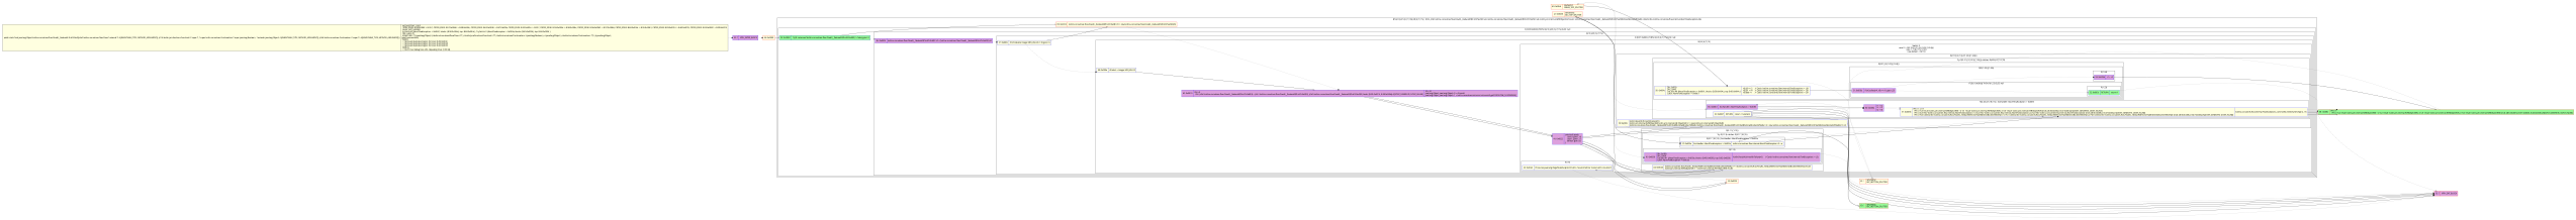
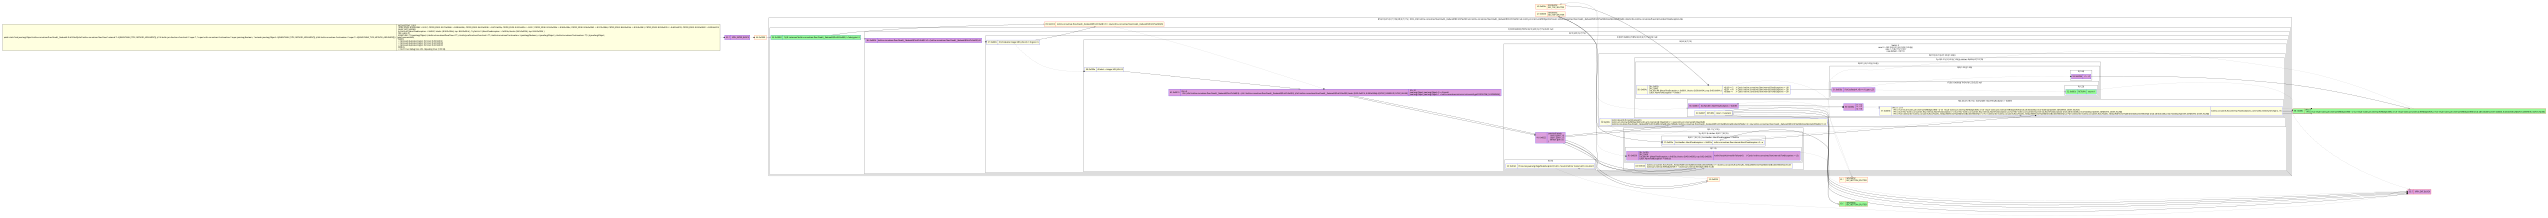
  digraph {
    fontname="Open Sans"
    rankdir=LR
    node [color=blue fillcolor=lightyellow fontname="Open Sans" shape=record style=filled]
    edge [arrowhead=onormal fontname="Open Sans" style=dotted]
    n1 [fillcolor=palegreen label="{52\:\ 0x005c|RETURN\l|return r1\l}"]
    n2 [fillcolor=plum label="{51\:\ 0x005a|if (r6.collect(r4, r8) == r1) goto L23\l}"]
    n3 [fillcolor=plum label="{53\:\ 0x005d|r1 = r2\l}"]
    n4 [label="{50\:\ 0x004c|TRY_ENTER\lTRY_LEAVE\lTryCatch #0 \{AbortFlowException \-\> 0x0061, blocks: (B:50:0x004c), top: B:60:0x004c \}\lCatch: AbortFlowException \-\> 0x0061\l|r8.L$0 = r2     \/\/ Catch: kotlinx.coroutines.flow.internal.FlowExceptions \-\> L61\lr8.L$1 = r4     \/\/ Catch: kotlinx.coroutines.flow.internal.FlowExceptions \-\> L61\lr8.label = 1     \/\/ Catch: kotlinx.coroutines.flow.internal.FlowExceptions \-\> L61\l}"]
    n5 [fillcolor=plum label="{55\:\ 0x0061|ExcHandler: AbortFlowException \-\> 0x0061\l}"]
    n6 [fillcolor=plum label="{56\:\ 0x0062|r1 = r2\lr7 = r4\lr2 = r6\l}"]
    n7 [label="{57\:\ 0x0066|PHI: r1 r2 r7 \l  PHI: (r1v3 'result' kotlin.jvm.internal.Ref$ObjectRef) = (r1v1 'result' kotlin.jvm.internal.Ref$ObjectRef), (r1v6 'result' kotlin.jvm.internal.Ref$ObjectRef) binds: [B:56:0x0062, B:47:0x003a] A[DONT_GENERATE, DONT_INLINE]\l  PHI: (r2v3 'e$iv' kotlinx.coroutines.flow.internal.AbortFlowException) = (r2v2 'e$iv' kotlinx.coroutines.flow.internal.AbortFlowException), (r2v4 'e$iv' kotlinx.coroutines.flow.internal.AbortFlowException) binds: [B:56:0x0062, B:47:0x003a] A[DONT_GENERATE, DONT_INLINE]\l  PHI: (r7v6 'collector$iv' kotlinx.coroutines.flow.FlowKt__ReduceKt$firstOrNull$$inlined$collectWhile$2) = (r7v1 'collector$iv' kotlinx.coroutines.flow.FlowKt__ReduceKt$firstOrNull$$inlined$collectWhile$2), (r7v8 'collector$iv' kotlinx.coroutines.flow.FlowKt__ReduceKt$firstOrNull$$inlined$collectWhile$2) binds: [B:56:0x0062, B:47:0x003a] A[DONT_GENERATE, DONT_INLINE]\l|kotlinx.coroutines.flow.internal.FlowExceptions_commonKt.checkOwnership(r2, r7)\l}"]
    n8 [label="{59\:\ 0x006f|RETURN\l|return r1.element\l}"]
    n9 [label="{49\:\ 0x003c|kotlin.ResultKt.throwOnFailure(r0)\lkotlin.jvm.internal.Ref$ObjectRef kotlin.jvm.internal.Ref.ObjectRef r2 = new kotlin.jvm.internal.Ref.ObjectRef()\lkotlinx.coroutines.flow.FlowKt__ReduceKt$firstOrNull$$inlined$collectWhile$2 kotlinx.coroutines.flow.FlowKt__ReduceKt$firstOrNull$$inlined$collectWhile$2 r4 = new kotlinx.coroutines.flow.FlowKt__ReduceKt$firstOrNull$$inlined$collectWhile$2(r7, r2)\l}"]
    n10 [fillcolor=plum label="{45\:\ 0x0036|TRY_ENTER\lTRY_LEAVE\lTryCatch #1 \{AbortFlowException \-\> 0x003a, blocks: (B:45:0x0036), top: B:62:0x0036 \}\lCatch: AbortFlowException \-\> 0x003a\l|kotlin.ResultKt.throwOnFailure(r0)     \/\/ Catch: kotlinx.coroutines.flow.internal.FlowExceptions \-\> L3a\l}"]
    n11 [label="{47\:\ 0x003a|ExcHandler: AbortFlowException \-\> 0x003a\l|kotlinx.coroutines.flow.internal.AbortFlowException r2 = e\l}"]
    n12 [label="{44\:\ 0x002d|kotlinx.coroutines.flow.FlowKt__ReduceKt$firstOrNull$$inlined$collectWhile$2 r7 = (kotlinx.coroutines.flow.FlowKt__ReduceKt$firstOrNull$$inlined$collectWhile$2) r8.L$1\lkotlin.jvm.internal.Ref$ObjectRef r1 = (kotlin.jvm.internal.Ref.ObjectRef) r8.L$0\l}"]
    n13 [label="{43\:\ 0x002c|throw new java.lang.IllegalStateException(\"call to 'resume' before 'invoke' with coroutine\")\l}"]
    n14 [fillcolor=plum label="{41\:\ 0x0022|switch(r8.label) \{\l    case 0: goto L19;\l    case 1: goto L11;\l    default: goto L8;\l\}\l}"]
    n15 [label="{38\:\ 0x000e|r0.label \-= Integer.MIN_VALUE\l}"]
    n16 [fillcolor=plum label="{40\:\ 0x0019|PHI: r0 \l  PHI: (r0v2 kotlinx.coroutines.flow.FlowKt__ReduceKt$firstOrNull$3) = (r0v1 kotlinx.coroutines.flow.FlowKt__ReduceKt$firstOrNull$3), (r0v5 kotlinx.coroutines.flow.FlowKt__ReduceKt$firstOrNull$3) binds: [B:39:0x0014, B:38:0x000e] A[DONT_GENERATE, DONT_INLINE]\l|r8 = r0\ljava.lang.Object java.lang.Object r0 = r8.result\ljava.lang.Object java.lang.Object r1 = kotlin.coroutines.intrinsics.IntrinsicsKt.getCOROUTINE_SUSPENDED()\l}"]
    n17 [label="{37\:\ 0x000c|if ((r0.label & Integer.MIN_VALUE) != 0) goto L5\l}"]
    n18 [fillcolor=plum label="{36\:\ 0x0004|kotlinx.coroutines.flow.FlowKt__ReduceKt$firstOrNull$3 r0 = (kotlinx.coroutines.flow.FlowKt__ReduceKt$firstOrNull$3) r8\l}"]
    n19 [fillcolor=palegreen label="{35\:\ 0x0002|if ((r8 instanceof kotlinx.coroutines.flow.FlowKt__ReduceKt$firstOrNull$3) != false) goto L3\l}"]
    n20 [color=red label="{39\:\ 0x0014|kotlinx.coroutines.flow.FlowKt__ReduceKt$firstOrNull$3 r0 = new kotlinx.coroutines.flow.FlowKt__ReduceKt$firstOrNull$3(r8)\l}"]
    n21 [color=red fillcolor=plum label="{33\:\ ?|MTH_EXIT_BLOCK\l}"]
    n22 [color=red fillcolor=palegreen label="{58\:\ 0x006c|PHI: r1 \l  PHI: (r1v4 'result' kotlin.jvm.internal.Ref$ObjectRef) = (r1v2 'result' kotlin.jvm.internal.Ref$ObjectRef), (r1v3 'result' kotlin.jvm.internal.Ref$ObjectRef), (r1v6 'result' kotlin.jvm.internal.Ref$ObjectRef) binds: [B:53:0x005d, B:57:0x0066, B:45:0x0036] A[DONT_GENERATE, DONT_INLINE]\l}"]
    n23 [color=red label="{61\:\ ?|SYNTHETIC\lEXC_BOTTOM_SPLITTER\l}"]
-   n24 [color=red label="{60\:\ 0x004c|SYNTHETIC\lDEBUG_TOP_SPLITTER\l}"]
+   n24 [color=red label="{60\:\ 0x004c|SYNTHETIC\lEXC_TOP_SPLITTER\l}"]
    n25 [color=red fillcolor=palegreen label="{63\:\ ?|SYNTHETIC\lEXC_BOTTOM_SPLITTER\l}"]
    n26 [color=red label="{62\:\ 0x0036|SYNTHETIC\lEXC_TOP_SPLITTER\l}"]
    n27 [color=red label="{42\:\ 0x0025}"]
    n28 [fillcolor=plum label="{32\:\ ?|MTH_ENTER_BLOCK\l}"]
    n29 [color=red label="{34\:\ 0x0000}"]
    n30 [label="{public static final java.lang.Object kotlinx.coroutines.flow.FlowKt__ReduceKt.firstOrNull((r6v0 kotlinx.coroutines.flow.Flow\<? extends T\> A[IMMUTABLE_TYPE, METHOD_ARGUMENT]), (r7v0 kotlin.jvm.functions.Function2\<? super T, ? super kotlin.coroutines.Continuation\<? super java.lang.Boolean\>, ? extends java.lang.Object\> A[IMMUTABLE_TYPE, METHOD_ARGUMENT]), (r8v0 kotlin.coroutines.Continuation\<? super T\> A[IMMUTABLE_TYPE, METHOD_ARGUMENT]))  | INCONSISTENT_CODE\lCROSS_EDGE: B:59:0x006f \-\> B:33:?, CROSS_EDGE: B:57:0x0066 \-\> B:58:0x006c, CROSS_EDGE: B:62:0x0036 \-\> B:47:0x003a, CROSS_EDGE: B:52:0x005c \-\> B:33:?, CROSS_EDGE: B:53:0x005d \-\> B:58:0x006c, CROSS_EDGE: B:56:0x0062 \-\> B:57:0x0066, CROSS_EDGE: B:60:0x004c \-\> B:55:0x0061, CROSS_EDGE: B:39:0x0014 \-\> B:40:0x0019, CROSS_EDGE: B:35:0x0002 \-\> B:39:0x0014\lINLINE_NOT_NEEDED\lTryCatch #0 \{AbortFlowException \-\> 0x0061, blocks: (B:50:0x004c), top: B:60:0x004c \}, TryCatch #1 \{AbortFlowException \-\> 0x003a, blocks: (B:45:0x0036), top: B:62:0x0036 \}\lTYPE_VARS: [T]\lSIGNATURE: \<T:Ljava\/lang\/Object;\>(Lkotlinx\/coroutines\/flow\/Flow\<+TT;\>;Lkotlin\/jvm\/functions\/Function2\<\-TT;\-Lkotlin\/coroutines\/Continuation\<\-Ljava\/lang\/Boolean;\>;+Ljava\/lang\/Object;\>;Lkotlin\/coroutines\/Continuation\<\-TT;\>;)Ljava\/lang\/Object;\lJadxCommentsAttr\{\l WARN: \l \-\> Removed duplicated region for block: B:49:0x003c \l \-\> Removed duplicated region for block: B:44:0x002d \l \-\> Removed duplicated region for block: B:42:0x0025 \l DEBUG: \l \-\> Don't trust debug lines info. Repeating lines: [135=4]\}\l}" color=""]
    subgraph cluster_1 {
      label="R(5:(2:3|(4:5|6|7|15))|28|6|7|15) | DECL_VAR: kotlinx.coroutines.flow.FlowKt__ReduceKt$firstOrNull$3 null, kotlinx.coroutines.flow.FlowKt__ReduceKt$firstOrNull$3 null, kotlin.jvm.internal.Ref$ObjectRef result, kotlinx.coroutines.flow.FlowKt__ReduceKt$firstOrNull$$inlined$collectWhile$2 collector$iv, kotlinx.coroutines.flow.internal.AbortFlowException e$iv\l"
      n20
      subgraph cluster_2 {
        label="IF [B:35:0x0002] THEN: R(2:3|(4:5|6|7|15)) ELSE: null"
        n19
        subgraph cluster_3 {
          label="R(2:3|(4:5|6|7|15))"
          n18
          subgraph cluster_4 {
            label="IF [B:37:0x000c] THEN: R(4:5|6|7|15) ELSE: null"
            n17
            subgraph cluster_5 {
              label="R(4:5|6|7|15)"
              n15
              n16
              subgraph cluster_6 {
                label="Switch: 3\n case 0 -> R(2:19|(2:21|(2:(1:23)|(1:24))))\n case 1 -> R(2:11|(1:13))\n case default -> R(1:9)"
                n14
                subgraph cluster_7 {
                  label="R(2:19|(2:21|(2:(1:23)|(1:24))))"
                  n9
                  subgraph cluster_8 {
                    label="Try: R(2:21|(2:(1:23)|(1:24))) catches: R(4:26|27|18|15)"
                    subgraph cluster_9 {
                      label="R(2:21|(2:(1:23)|(1:24)))"
                      n4
                      subgraph cluster_10 {
                        label="R(2:(1:23)|(1:24))"
                        subgraph cluster_11 {
                          label="IF [B:51:0x005a] THEN: R(1:23) ELSE: null"
                          n2
                          subgraph cluster_12 {
                            label="R(1:23)"
                            n1
                          }
                        }
                        subgraph cluster_13 {
                          label="R(1:24)"
                          n3
                        }
                      }
                    }
                    subgraph cluster_14 {
                      label="R(4:26|27|18|15) | ExcHandler: AbortFlowException \-\> 0x0061\l"
                      n5
                      n6
                      n7
                      n8
                    }
                  }
                }
                subgraph cluster_15 {
                  label="R(2:11|(1:13))"
                  n12
                  subgraph cluster_16 {
                    label="Try: R(1:13) catches: R(3:17|18|15)"
                    subgraph cluster_17 {
                      label="R(1:13)"
                      n10
                    }
                    subgraph cluster_18 {
                      label="R(3:17|18|15) | ExcHandler: AbortFlowException \-\> 0x003a\l"
                      n11
                    }
                  }
                }
                subgraph cluster_19 {
                  label="R(1:9)"
                  n13
                }
              }
            }
          }
        }
      }
      subgraph cluster_20 {
        label="Switch: 0"
      }
    }
    subgraph cluster_21 {
      label="R(4:26|27|18|15) | ExcHandler: AbortFlowException \-\> 0x0061\l"
    }
    subgraph cluster_22 {
      label="R(3:17|18|15) | ExcHandler: AbortFlowException \-\> 0x003a\l"
    }
    n1 -> n21
    n2 -> n1 [arrowhead=odot]
    n2 -> n3 [arrowhead=dot]
    n3 -> n22 [style=solid]
    n4 -> n2 [arrowhead=odot style=solid]
    n4 -> n23 [arrowhead=odot]
    n5 -> n6 [arrowhead=dot]
    n5 -> n6 [arrowhead=dot style=solid]
    n6 -> n7 [arrowhead=odot]
    n6 -> n7 [arrowhead=odot]
    n7 -> n22 [arrowhead=odot style=solid]
    n7 -> n22 [style=solid]
    n7 -> n22 [arrowhead=dot]
    n7 -> n22 [arrowhead=dot]
    n8 -> n21 [style=solid]
    n8 -> n21 [arrowhead=odot]
    n8 -> n21 [arrowhead=dot style=solid]
    n8 -> n21 [arrowhead=odot style=solid]
    n8 -> n21 [arrowhead=dot style=solid]
    n8 -> n21
    n9 -> n24
    n10 -> n25
    n11 -> n7 [arrowhead=dot style=solid]
    n11 -> n7
    n12 -> n26 [style=solid]
    n13 -> n21 [arrowhead=dot]
    n14 -> n9 [style=solid]
    n14 -> n9 [arrowhead=odot style=solid]
    n14 -> n12 [style=solid]
    n14 -> n12 [arrowhead=odot style=solid]
    n14 -> n27 [style=solid]
    n14 -> n27 [style=solid]
    n15 -> n16 [style=solid]
    n16 -> n14 [arrowhead=dot style=solid]
    n16 -> n14 [arrowhead=odot style=solid]
    n17 -> n15 [arrowhead=dot]
    n17 -> n20 [style=solid]
    n18 -> n17 [arrowhead=dot]
    n19 -> n18
    n19 -> n20 [arrowhead=odot style=solid]
    n20 -> n16 [arrowhead=dot]
    n22 -> n8
    n23 -> n5 [arrowhead=odot]
    n24 -> n4 [arrowhead=dot style=solid]
    n24 -> n5
    n25 -> n11 [arrowhead=odot style=solid]
    n26 -> n10 [arrowhead=dot]
    n26 -> n11 [arrowhead=dot style=solid]
    n27 -> n13
    n28 -> n29 [arrowhead=dot]
    n29 -> n19 [arrowhead=odot style=solid]
    n30 -> n28 [arrowhead=dot]
  }
